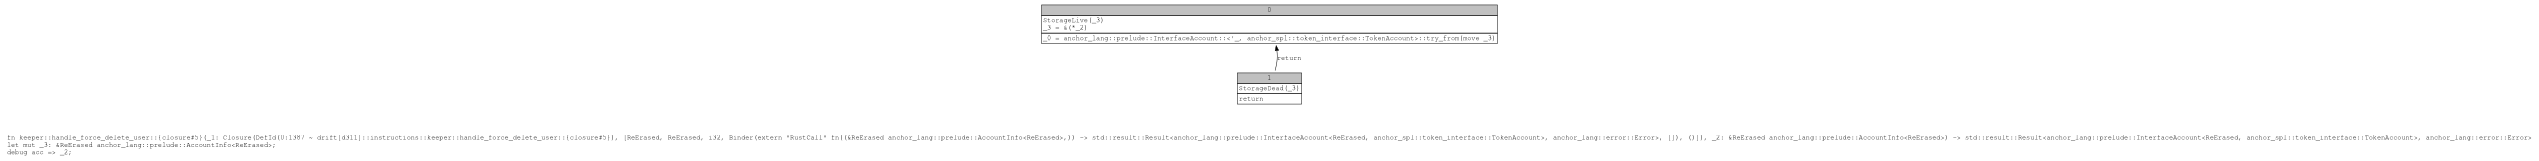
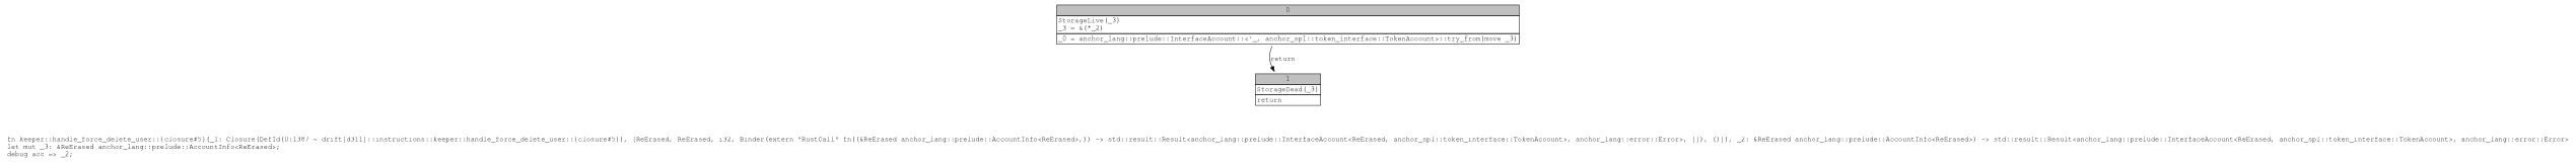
  digraph {
    fontname="Courier, monospace"
    label=<fn keeper::handle_force_delete_user::{closure#5}(_1: Closure(DefId(0:1387 ~ drift[d311]::instructions::keeper::handle_force_delete_user::{closure#5}), [ReErased, ReErased, i32, Binder(extern &quot;RustCall&quot; fn((&amp;ReErased anchor_lang::prelude::AccountInfo&lt;ReErased&gt;,)) -&gt; std::result::Result&lt;anchor_lang::prelude::InterfaceAccount&lt;ReErased, anchor_spl::token_interface::TokenAccount&gt;, anchor_lang::error::Error&gt;, []), ()]), _2: &amp;ReErased anchor_lang::prelude::AccountInfo&lt;ReErased&gt;) -&gt; std::result::Result&lt;anchor_lang::prelude::InterfaceAccount&lt;ReErased, anchor_spl::token_interface::TokenAccount&gt;, anchor_lang::error::Error&gt;<br align="left"/>let mut _3: &amp;ReErased anchor_lang::prelude::AccountInfo&lt;ReErased&gt;;<br align="left"/>debug acc =&gt; _2;<br align="left"/>>
    node [fontname="Courier, monospace" shape=none]
    n1 [label=<<table border="0" cellborder="1" cellspacing="0"><tr><td bgcolor="gray" align="center" colspan="1">0</td></tr><tr><td align="left" balign="left">StorageLive(_3)<br/>_3 = &amp;(*_2)<br/></td></tr><tr><td align="left">_0 = anchor_lang::prelude::InterfaceAccount::&lt;'_, anchor_spl::token_interface::TokenAccount&gt;::try_from(move _3)</td></tr></table>>]
    n2 [label=<<table border="0" cellborder="1" cellspacing="0"><tr><td bgcolor="gray" align="center" colspan="1">1</td></tr><tr><td align="left" balign="left">StorageDead(_3)<br/></td></tr><tr><td align="left">return</td></tr></table>>]
-   n2 -> n1 [fontname="Courier, monospace" label=return style=solid]
+   n1 -> n2 [fontname="Courier, monospace" label=return style=solid]
  }
